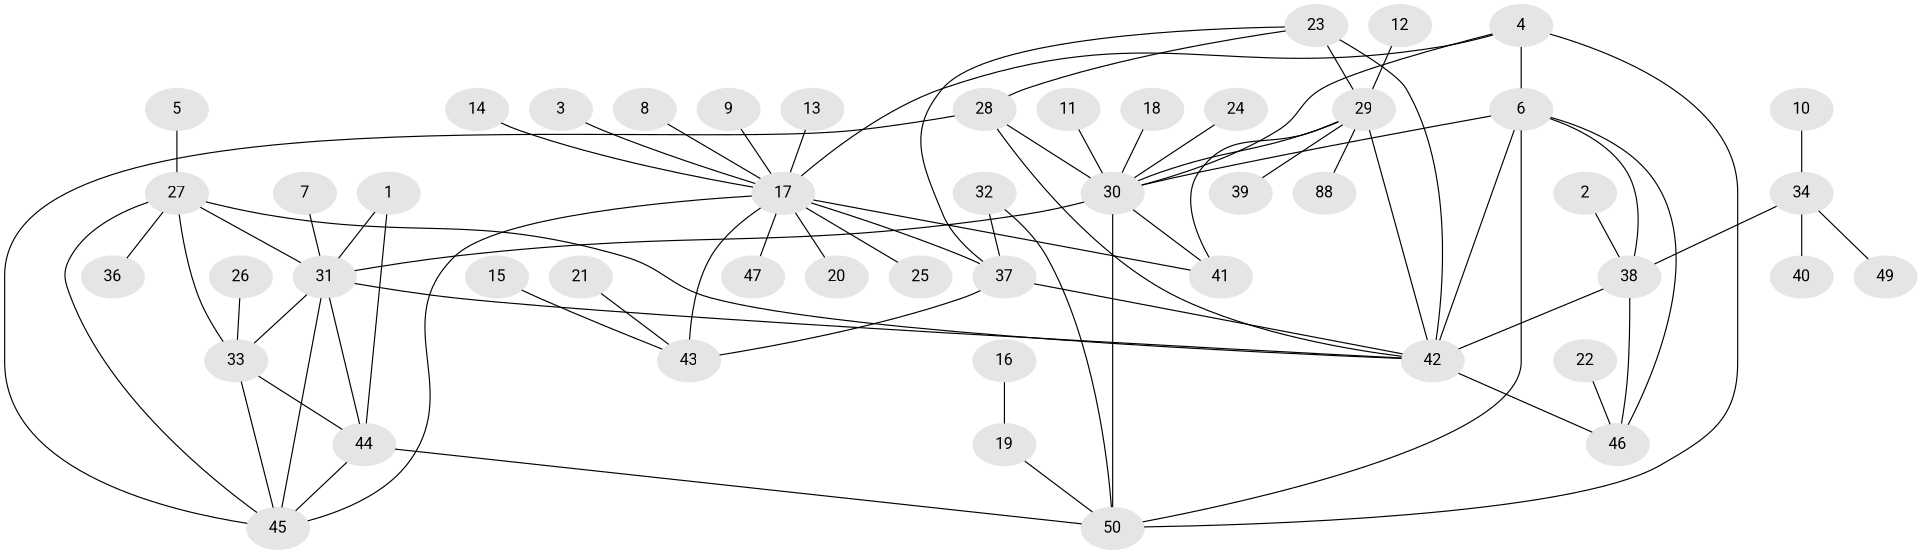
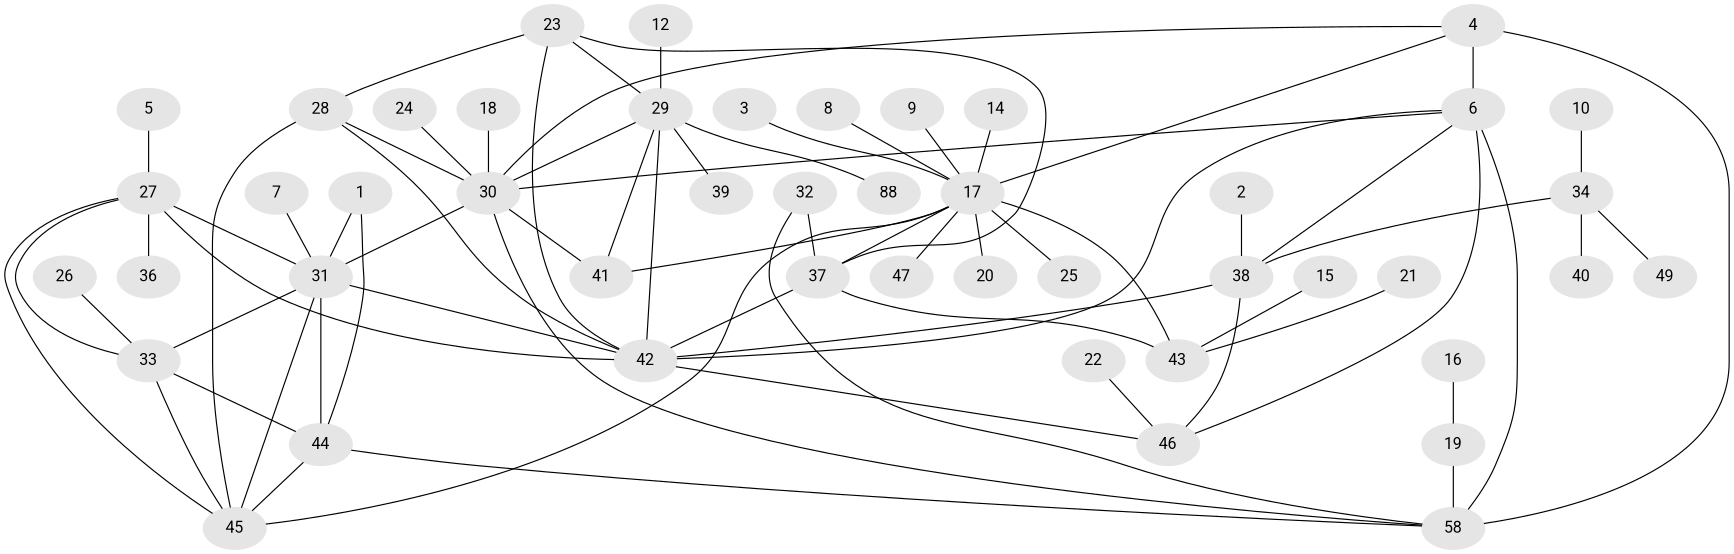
  graph {
    fontname=Roboto
    node [color=gray90 fontname=Roboto style=filled]
    edge [fontname=Roboto weight=1.0]
    1
    31
    44
    42
    45
    33
    2
    38
    46
    3
    17
    43
    20
    25
    37
    41
    47
    4
    6
    30
-   50
+   50 [label=58]
    5
    27
    36
    7
    8
    9
    10
    34
    40
    49
-   11
    12
    29
    39
    n36 [label=88]
-   13
    14
    15
    16
    19
    18
    21
    22
    23
    28
    24
    26
    32
    1 -- 31
    1 -- 44
    31 -- 44
    31 -- 42
    31 -- 45
    31 -- 33
    44 -- 45
    44 -- 50
    42 -- 46 [weight=3.0]
    33 -- 44
    33 -- 45
    2 -- 38
    38 -- 42
    38 -- 46 [weight=2.0]
    3 -- 17
    17 -- 45
    17 -- 43 [weight=3.0]
    17 -- 20
    17 -- 25
    17 -- 37 [weight=3.0]
    17 -- 41 [weight=2.0]
    17 -- 47
    37 -- 42
    37 -- 43
    4 -- 17
    4 -- 6
    4 -- 30
    4 -- 50 [weight=2.0]
    6 -- 42
    6 -- 38
    6 -- 46 [weight=2.0]
    6 -- 30
    6 -- 50 [weight=2.0]
    30 -- 31
    30 -- 41
    30 -- 50 [weight=2.0]
    5 -- 27
    27 -- 31
    27 -- 42
    27 -- 45
    27 -- 33
    27 -- 36
    7 -- 31
    8 -- 17
    9 -- 17
    10 -- 34
    34 -- 38
    34 -- 40
    34 -- 49
-   11 -- 30
    12 -- 29
    29 -- 42
    29 -- 41
    29 -- 30
    29 -- 39
    29 -- n36
-   13 -- 17
    14 -- 17
    15 -- 43
    16 -- 19
    19 -- 50
    18 -- 30
    21 -- 43
    22 -- 46
    23 -- 42 [weight=2.0]
    23 -- 37
    23 -- 29 [weight=2.0]
    23 -- 28 [weight=2.0]
    28 -- 42
    28 -- 45
    28 -- 30
    24 -- 30
    26 -- 33
    32 -- 37
    32 -- 50
  }
